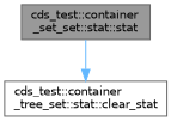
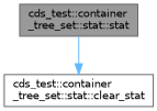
  digraph {
    rankdir=TB
    node [fontname=Helvetica fontsize=10 shape=box style=filled]
-   n1 [color=gray40 fillcolor=grey60 fontcolor=black height=0.2 label="cds_test::container\l_set_set::stat::stat" width=0.4]
+   n1 [color=gray40 fillcolor=grey60 fontcolor=black height=0.2 label="cds_test::container\l_tree_set::stat::stat" width=0.4]
    n2 [color=grey40 fillcolor=white height=0.2 label="cds_test::container\l_tree_set::stat::clear_stat" width=0.4]
    n1 -> n2 [color=steelblue1 fontname=Helvetica fontsize=10 labelfontname=Helvetica labelfontsize=10 style=solid]
  }
